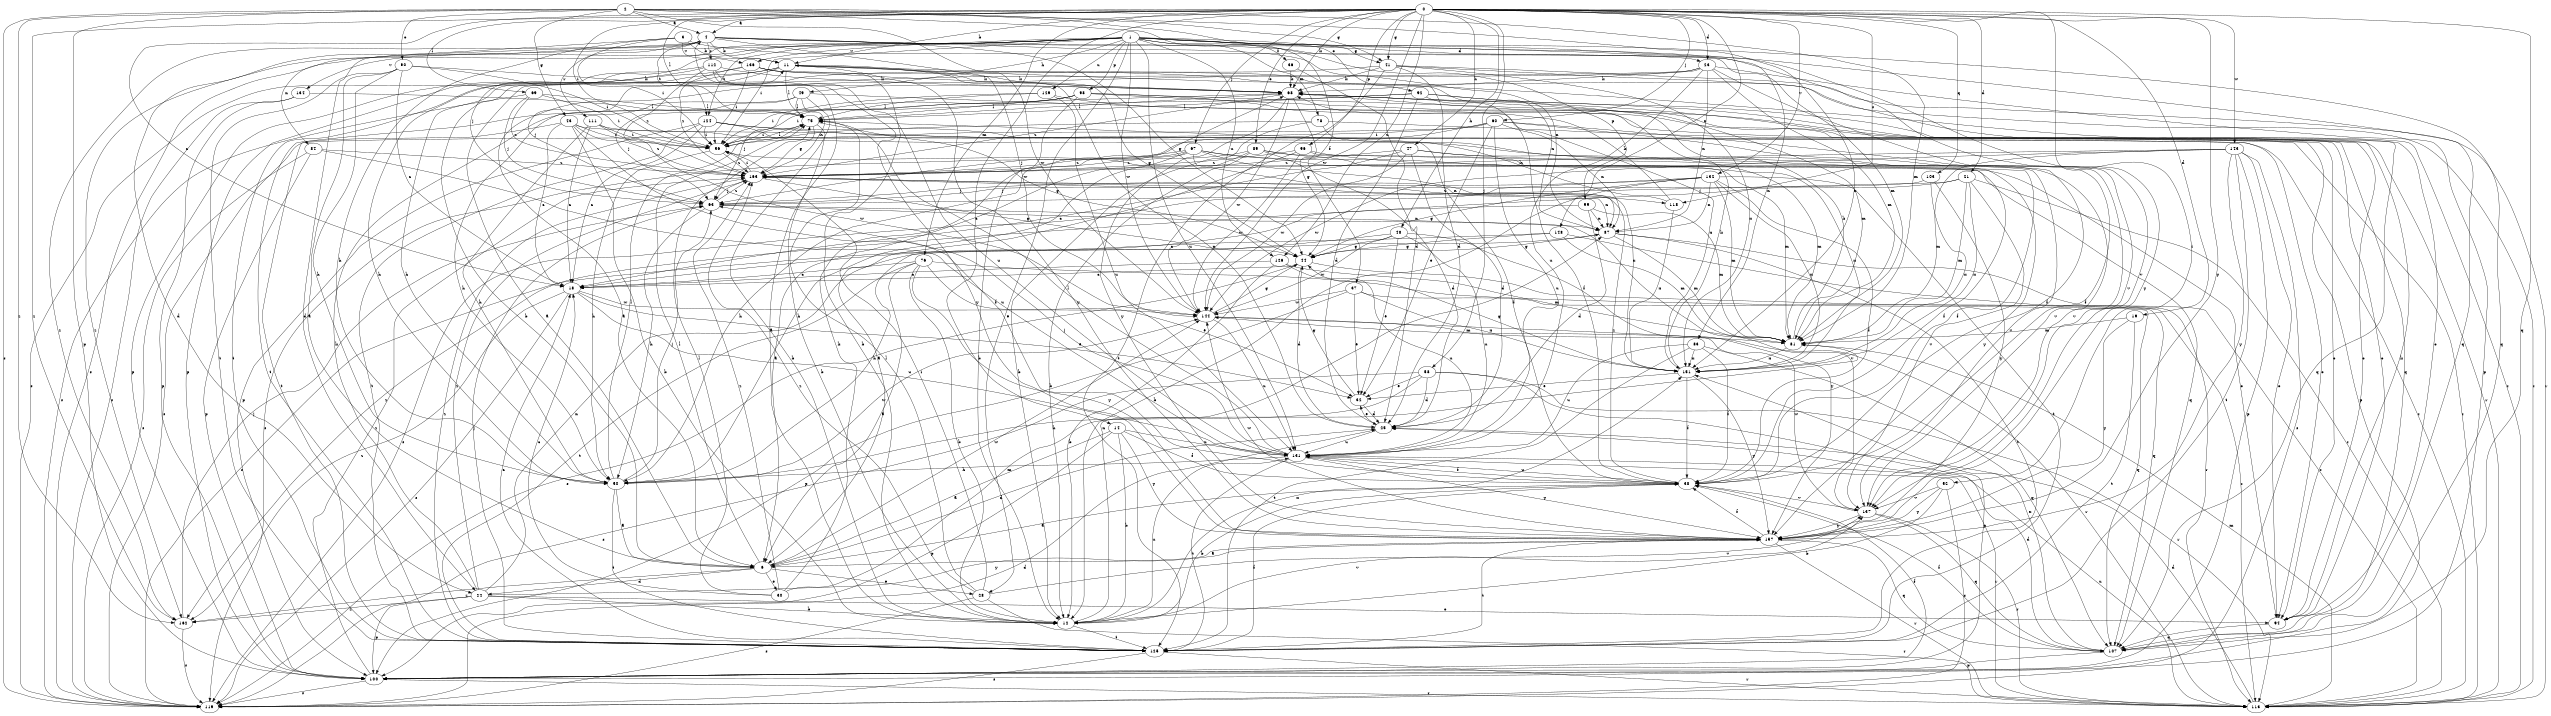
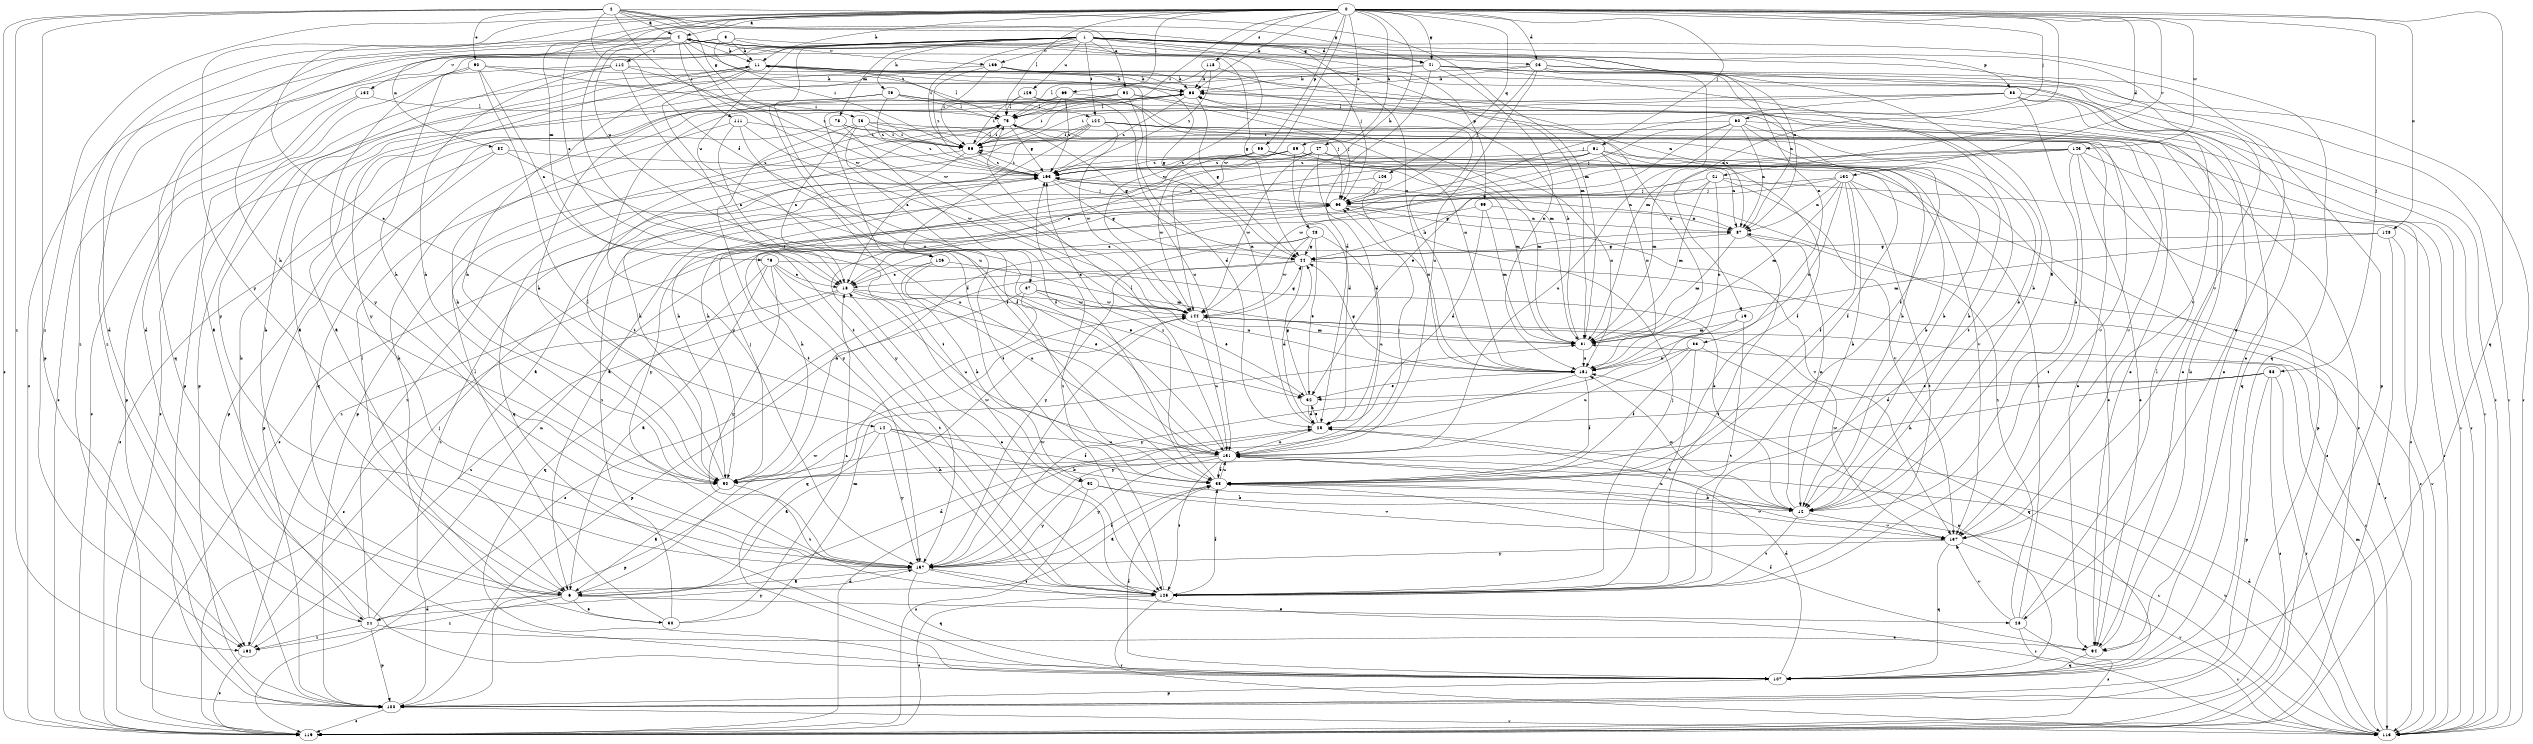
  strict digraph {
    0
    4
    11
    14
    18
    19
    21
    23
    41
    47
    48
    52
    56
    58
    60
-   61 [label=67]
+   61
    68
    69
    75
    76
    89
    96
    103
    107
    118
    126
    132
    143
    144
    148
    157
    162
    124
    24
    44
    84
    87
    111
    112
    137
    100
    50
    113
    125
    131
    6
    12
    38
    119
    32
    81
    63
    151
    25
    94
    163
    1
    28
-   36
    49
    78
    83
    98
    99
    129
    134
    136
    2
    37
    43
    90
    92
    3
    30
    0 -> 4 [label=a]
    0 -> 11 [label=b]
    0 -> 14 [label=c]
    0 -> 18 [label=c]
    0 -> 19 [label=d]
    0 -> 21 [label=d]
    0 -> 23 [label=d]
    0 -> 41 [label=g]
    0 -> 47 [label=h]
    0 -> 48 [label=h]
    0 -> 52 [label=i]
    0 -> 56 [label=i]
    0 -> 58 [label=j]
    0 -> 60 [label=j]
    0 -> 61 [label=j]
    0 -> 68 [label=k]
    0 -> 69 [label=l]
    0 -> 75 [label=l]
    0 -> 76 [label=m]
    0 -> 89 [label=o]
    0 -> 96 [label=p]
    0 -> 103 [label=q]
    0 -> 107 [label=q]
    0 -> 118 [label=s]
    0 -> 126 [label=u]
    0 -> 132 [label=v]
    0 -> 143 [label=w]
    0 -> 144 [label=w]
    0 -> 148 [label=x]
    0 -> 157 [label=y]
    0 -> 162 [label=z]
    4 -> 11 [label=b]
    4 -> 107 [label=q]
    4 -> 144 [label=w]
    4 -> 162 [label=z]
    4 -> 124 [label=t]
    4 -> 24 [label=d]
    4 -> 44 [label=g]
    4 -> 84 [label=n]
    4 -> 87 [label=n]
    4 -> 111 [label=r]
    4 -> 112 [label=r]
    4 -> 137 [label=v]
    11 -> 68 [label=k]
    11 -> 75 [label=l]
    11 -> 157 [label=y]
    11 -> 44 [label=g]
    11 -> 87 [label=n]
    11 -> 100 [label=p]
    11 -> 50 [label=h]
    11 -> 113 [label=r]
    11 -> 125 [label=t]
    14 -> 157 [label=y]
    14 -> 100 [label=p]
    14 -> 131 [label=u]
    14 -> 6 [label=a]
    14 -> 12 [label=b]
    14 -> 38 [label=f]
    18 -> 144 [label=w]
    18 -> 162 [label=z]
    18 -> 131 [label=u]
    18 -> 119 [label=s]
    18 -> 32 [label=e]
    19 -> 157 [label=y]
    19 -> 125 [label=t]
    19 -> 81 [label=m]
    21 -> 162 [label=z]
    21 -> 137 [label=v]
    21 -> 113 [label=r]
    21 -> 81 [label=m]
    21 -> 63 [label=j]
    21 -> 151 [label=x]
    23 -> 68 [label=k]
    23 -> 87 [label=n]
    23 -> 137 [label=v]
    23 -> 100 [label=p]
    23 -> 131 [label=u]
    23 -> 6 [label=a]
    23 -> 81 [label=m]
    23 -> 63 [label=j]
    41 -> 68 [label=k]
    41 -> 113 [label=r]
    41 -> 125 [label=t]
    41 -> 6 [label=a]
    41 -> 151 [label=x]
    41 -> 25 [label=d]
    41 -> 94 [label=o]
    47 -> 18 [label=c]
    47 -> 144 [label=w]
    47 -> 137 [label=v]
    47 -> 81 [label=m]
    47 -> 25 [label=d]
    47 -> 163 [label=z]
    48 -> 144 [label=w]
    48 -> 157 [label=y]
    48 -> 44 [label=g]
    48 -> 50 [label=h]
    48 -> 131 [label=u]
    48 -> 32 [label=e]
    52 -> 157 [label=y]
    52 -> 137 [label=v]
    52 -> 12 [label=b]
    52 -> 119 [label=s]
    56 -> 75 [label=l]
    56 -> 107 [label=q]
    56 -> 50 [label=h]
    56 -> 163 [label=z]
    58 -> 100 [label=p]
    58 -> 50 [label=h]
    58 -> 113 [label=r]
    58 -> 119 [label=s]
    58 -> 32 [label=e]
    58 -> 25 [label=d]
    60 -> 56 [label=i]
    60 -> 87 [label=n]
    60 -> 137 [label=v]
    60 -> 131 [label=u]
    60 -> 38 [label=f]
    60 -> 119 [label=s]
    60 -> 32 [label=e]
    60 -> 63 [label=j]
    61 -> 87 [label=n]
    61 -> 50 [label=h]
    61 -> 6 [label=a]
    61 -> 38 [label=f]
    61 -> 119 [label=s]
    61 -> 151 [label=x]
    61 -> 94 [label=o]
    61 -> 163 [label=z]
    68 -> 75 [label=l]
-   68 -> 144 [label=w]
+   124 -> 144 [label=w]
    68 -> 157 [label=y]
    68 -> 44 [label=g]
    68 -> 94 [label=o]
    68 -> 163 [label=z]
    69 -> 56 [label=i]
    69 -> 75 [label=l]
    69 -> 119 [label=s]
    69 -> 63 [label=j]
    69 -> 163 [label=z]
    75 -> 56 [label=i]
    75 -> 44 [label=g]
    75 -> 12 [label=b]
    75 -> 163 [label=g]
    76 -> 18 [label=c]
    76 -> 107 [label=q]
    76 -> 157 [label=y]
    76 -> 125 [label=t]
    76 -> 6 [label=a]
    76 -> 12 [label=b]
    76 -> 32 [label=e]
    89 -> 157 [label=y]
    89 -> 50 [label=h]
    89 -> 12 [label=b]
    89 -> 81 [label=m]
    89 -> 25 [label=d]
    89 -> 163 [label=z]
    96 -> 144 [label=w]
    96 -> 6 [label=a]
    96 -> 38 [label=f]
    96 -> 151 [label=x]
    96 -> 163 [label=z]
    103 -> 157 [label=y]
    103 -> 63 [label=j]
    103 -> 151 [label=x]
    107 -> 100 [label=p]
    107 -> 38 [label=f]
    107 -> 151 [label=x]
    107 -> 25 [label=d]
    118 -> 68 [label=k]
    118 -> 75 [label=l]
    118 -> 151 [label=x]
-   163 -> 118 [label=z]
+   118 -> 163 [label=z]
    126 -> 18 [label=c]
    126 -> 131 [label=u]
-   126 -> 12 [label=b]
+   126 -> 52 [label=b]
    126 -> 81 [label=m]
    132 -> 44 [label=g]
    132 -> 87 [label=n]
    132 -> 125 [label=t]
    132 -> 12 [label=b]
    132 -> 38 [label=f]
    132 -> 119 [label=s]
    132 -> 81 [label=m]
    132 -> 63 [label=j]
    132 -> 151 [label=x]
    143 -> 144 [label=w]
    143 -> 157 [label=y]
    143 -> 100 [label=p]
    143 -> 125 [label=t]
    143 -> 119 [label=s]
    143 -> 81 [label=m]
    143 -> 94 [label=o]
    143 -> 163 [label=z]
    144 -> 44 [label=g]
    144 -> 113 [label=r]
    144 -> 131 [label=u]
    144 -> 81 [label=m]
    148 -> 44 [label=g]
    148 -> 113 [label=r]
    148 -> 119 [label=s]
    148 -> 81 [label=m]
    157 -> 107 [label=q]
    157 -> 144 [label=w]
    157 -> 113 [label=r]
    157 -> 125 [label=t]
    157 -> 6 [label=a]
    157 -> 38 [label=f]
    162 -> 119 [label=s]
    162 -> 63 [label=j]
    124 -> 18 [label=c]
    124 -> 56 [label=i]
    124 -> 137 [label=v]
    124 -> 100 [label=p]
    124 -> 113 [label=r]
    124 -> 125 [label=t]
    124 -> 94 [label=o]
    24 -> 68 [label=k]
    24 -> 157 [label=y]
    24 -> 162 [label=z]
    24 -> 87 [label=n]
    24 -> 100 [label=p]
-   24 -> 12 [label=b]
    24 -> 94 [label=o]
    24 -> 163 [label=z]
    44 -> 18 [label=c]
    44 -> 113 [label=r]
    44 -> 119 [label=s]
    44 -> 25 [label=d]
    84 -> 100 [label=p]
    84 -> 131 [label=u]
    84 -> 119 [label=s]
    84 -> 163 [label=z]
    87 -> 44 [label=g]
    87 -> 113 [label=r]
    87 -> 125 [label=t]
    87 -> 81 [label=m]
    111 -> 18 [label=c]
    111 -> 56 [label=i]
    111 -> 144 [label=w]
    111 -> 50 [label=h]
    111 -> 38 [label=f]
    112 -> 68 [label=k]
    112 -> 157 [label=y]
    112 -> 50 [label=h]
    112 -> 131 [label=u]
    112 -> 119 [label=s]
    112 -> 163 [label=z]
    137 -> 107 [label=q]
    137 -> 144 [label=w]
    137 -> 157 [label=y]
    137 -> 113 [label=r]
    100 -> 113 [label=r]
-   100 -> 38 [label=f]
+   94 -> 38 [label=f]
    100 -> 119 [label=s]
    100 -> 163 [label=z]
    50 -> 75 [label=l]
    50 -> 144 [label=w]
    50 -> 125 [label=t]
    50 -> 6 [label=a]
    50 -> 63 [label=j]
    113 -> 131 [label=u]
    113 -> 81 [label=m]
    113 -> 25 [label=d]
    125 -> 18 [label=c]
    125 -> 113 [label=r]
    125 -> 38 [label=f]
    125 -> 119 [label=s]
    125 -> 63 [label=j]
    125 -> 163 [label=z]
    131 -> 75 [label=l]
    131 -> 157 [label=y]
    131 -> 50 [label=h]
    131 -> 113 [label=r]
    131 -> 125 [label=t]
    131 -> 38 [label=f]
    131 -> 63 [label=j]
    6 -> 11 [label=b]
    6 -> 75 [label=l]
    6 -> 144 [label=w]
    6 -> 162 [label=z]
    6 -> 24 [label=d]
    6 -> 25 [label=d]
    6 -> 28 [label=e]
    6 -> 30 [label=e]
    12 -> 4 [label=a]
    12 -> 87 [label=n]
    12 -> 137 [label=v]
    12 -> 125 [label=t]
    12 -> 131 [label=u]
    12 -> 151 [label=x]
    38 -> 137 [label=v]
    38 -> 131 [label=u]
    38 -> 6 [label=a]
    38 -> 12 [label=b]
    38 -> 163 [label=z]
    119 -> 25 [label=d]
    32 -> 44 [label=g]
    32 -> 25 [label=d]
    81 -> 68 [label=k]
    81 -> 151 [label=x]
    63 -> 87 [label=n]
    63 -> 137 [label=v]
    63 -> 50 [label=h]
    63 -> 163 [label=z]
    151 -> 68 [label=k]
    151 -> 157 [label=y]
    151 -> 44 [label=g]
    151 -> 38 [label=f]
    151 -> 32 [label=e]
    25 -> 11 [label=n]
    25 -> 131 [label=u]
    25 -> 32 [label=e]
    94 -> 68 [label=k]
    94 -> 107 [label=q]
    163 -> 56 [label=i]
    163 -> 44 [label=g]
    163 -> 87 [label=n]
    163 -> 63 [label=j]
    1 -> 23 [label=d]
    1 -> 41 [label=g]
    1 -> 56 [label=i]
    1 -> 107 [label=q]
    1 -> 126 [label=u]
    1 -> 144 [label=w]
    1 -> 157 [label=y]
    1 -> 162 [label=z]
    1 -> 124 [label=t]
    1 -> 131 [label=u]
    1 -> 119 [label=s]
    1 -> 63 [label=j]
    1 -> 28 [label=e]
-   1 -> 36 [label=f]
    1 -> 49 [label=h]
    1 -> 78 [label=m]
    1 -> 83 [label=n]
    1 -> 98 [label=p]
    1 -> 99 [label=p]
    1 -> 129 [label=u]
    1 -> 134 [label=v]
    1 -> 136 [label=v]
    28 -> 56 [label=i]
    28 -> 75 [label=l]
    28 -> 137 [label=v]
    28 -> 113 [label=r]
    28 -> 119 [label=s]
    28 -> 163 [label=z]
-   36 -> 68 [label=k]
-   36 -> 25 [label=d]
    49 -> 75 [label=l]
    49 -> 50 [label=h]
    49 -> 125 [label=t]
    49 -> 12 [label=b]
    49 -> 94 [label=o]
    49 -> 163 [label=z]
    78 -> 56 [label=i]
    78 -> 100 [label=p]
    78 -> 12 [label=b]
    78 -> 38 [label=f]
    83 -> 107 [label=q]
    83 -> 125 [label=t]
    83 -> 131 [label=u]
    83 -> 38 [label=f]
    83 -> 151 [label=x]
    98 -> 56 [label=i]
    98 -> 75 [label=l]
    98 -> 107 [label=q]
    98 -> 113 [label=r]
    98 -> 12 [label=b]
    98 -> 63 [label=j]
    98 -> 94 [label=o]
    99 -> 18 [label=c]
    99 -> 87 [label=n]
    99 -> 81 [label=m]
    99 -> 25 [label=d]
    129 -> 56 [label=i]
    129 -> 75 [label=l]
    129 -> 131 [label=u]
    129 -> 151 [label=x]
    134 -> 75 [label=l]
    134 -> 100 [label=p]
    134 -> 119 [label=s]
    136 -> 56 [label=i]
    136 -> 68 [label=k]
    136 -> 100 [label=p]
    136 -> 113 [label=r]
    136 -> 12 [label=b]
    136 -> 163 [label=z]
    2 -> 4 [label=a]
    2 -> 41 [label=g]
    2 -> 144 [label=w]
    2 -> 162 [label=z]
    2 -> 100 [label=p]
    2 -> 119 [label=s]
    2 -> 81 [label=m]
    2 -> 151 [label=x]
    2 -> 37 [label=f]
    2 -> 43 [label=g]
    2 -> 90 [label=o]
    2 -> 92 [label=o]
    37 -> 107 [label=q]
    37 -> 144 [label=w]
    37 -> 100 [label=p]
    37 -> 32 [label=e]
    37 -> 151 [label=x]
    43 -> 18 [label=c]
    43 -> 56 [label=i]
    43 -> 113 [label=r]
    43 -> 125 [label=t]
    43 -> 12 [label=b]
    43 -> 38 [label=f]
    43 -> 163 [label=z]
    90 -> 18 [label=c]
    90 -> 56 [label=i]
    90 -> 68 [label=k]
    90 -> 50 [label=h]
    90 -> 125 [label=t]
    90 -> 6 [label=a]
    92 -> 75 [label=l]
    92 -> 107 [label=q]
    92 -> 38 [label=f]
    92 -> 81 [label=m]
    92 -> 63 [label=j]
    92 -> 25 [label=d]
    3 -> 11 [label=b]
    3 -> 56 [label=i]
    3 -> 24 [label=d]
    3 -> 50 [label=h]
    3 -> 81 [label=m]
    3 -> 136 [label=v]
    30 -> 18 [label=c]
    30 -> 68 [label=k]
    30 -> 75 [label=l]
    30 -> 81 [label=m]
    30 -> 163 [label=z]
  }
